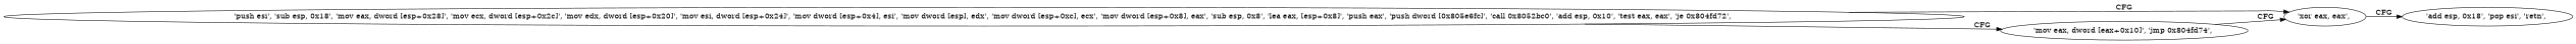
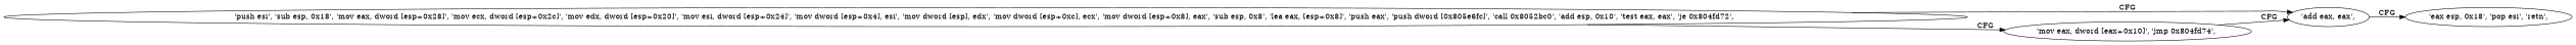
  digraph {
    rankdir=LR
    n1 [label="'push esi', 'sub esp, 0x18', 'mov eax, dword [esp+0x28]', 'mov ecx, dword [esp+0x2c]', 'mov edx, dword [esp+0x20]', 'mov esi, dword [esp+0x24]', 'mov dword [esp+0x4], esi', 'mov dword [esp], edx', 'mov dword [esp+0xc], ecx', 'mov dword [esp+0x8], eax', 'sub esp, 0x8', 'lea eax, [esp+0x8]', 'push eax', 'push dword [0x805e6fc]', 'call 0x8052bc0', 'add esp, 0x10', 'test eax, eax', 'je 0x804fd72', "]
-   n2 [label="'xor eax, eax', "]
+   n2 [label="'add eax, eax',"]
    n3 [label="'mov eax, dword [eax+0x10]', 'jmp 0x804fd74', "]
-   n4 [label="'add esp, 0x18', 'pop esi', 'retn', "]
+   n4 [label="'eax esp, 0x18', 'pop esi', 'retn',"]
    n1 -> n2 [label=CFG]
    n1 -> n3 [label=CFG]
    n2 -> n4 [label=CFG]
    n3 -> n2 [label=CFG]
  }
